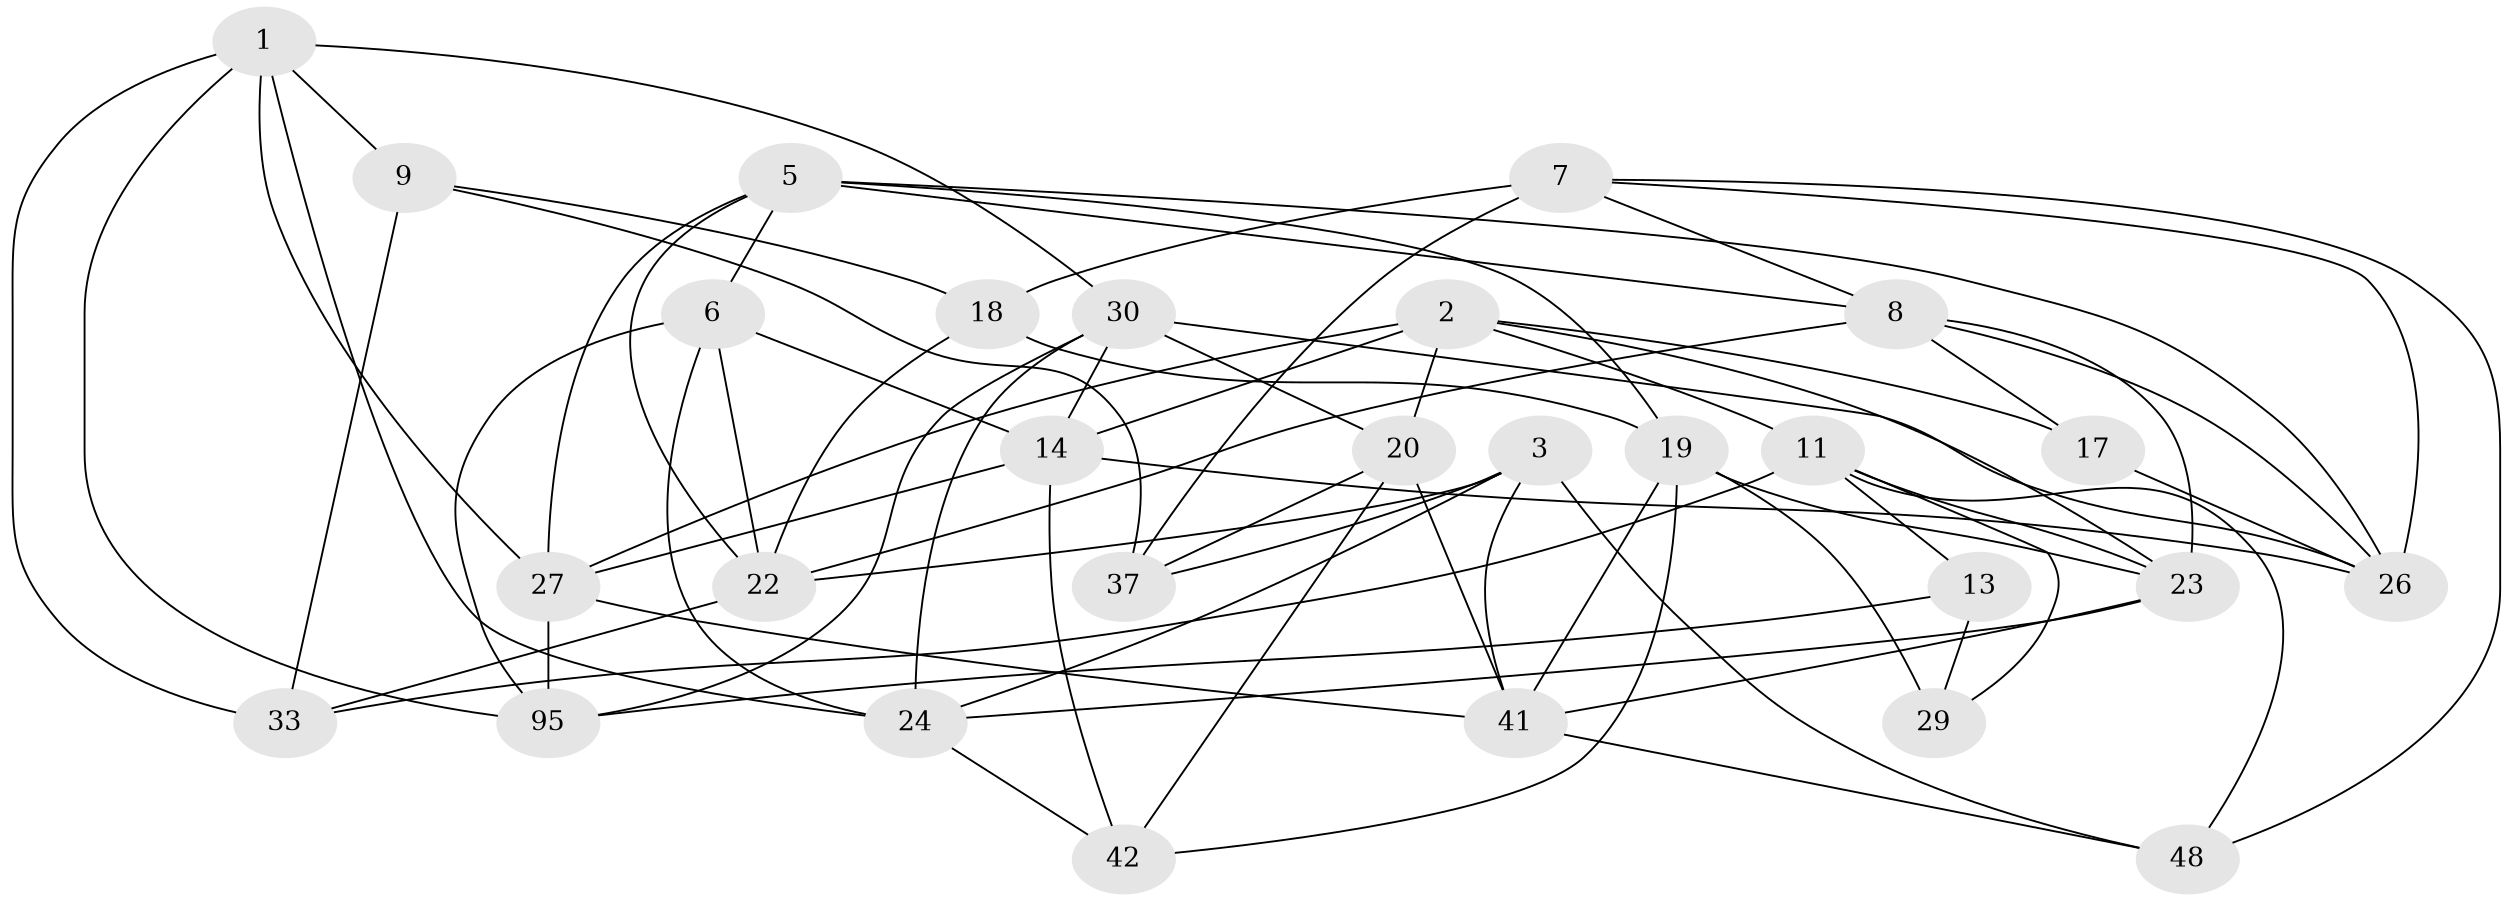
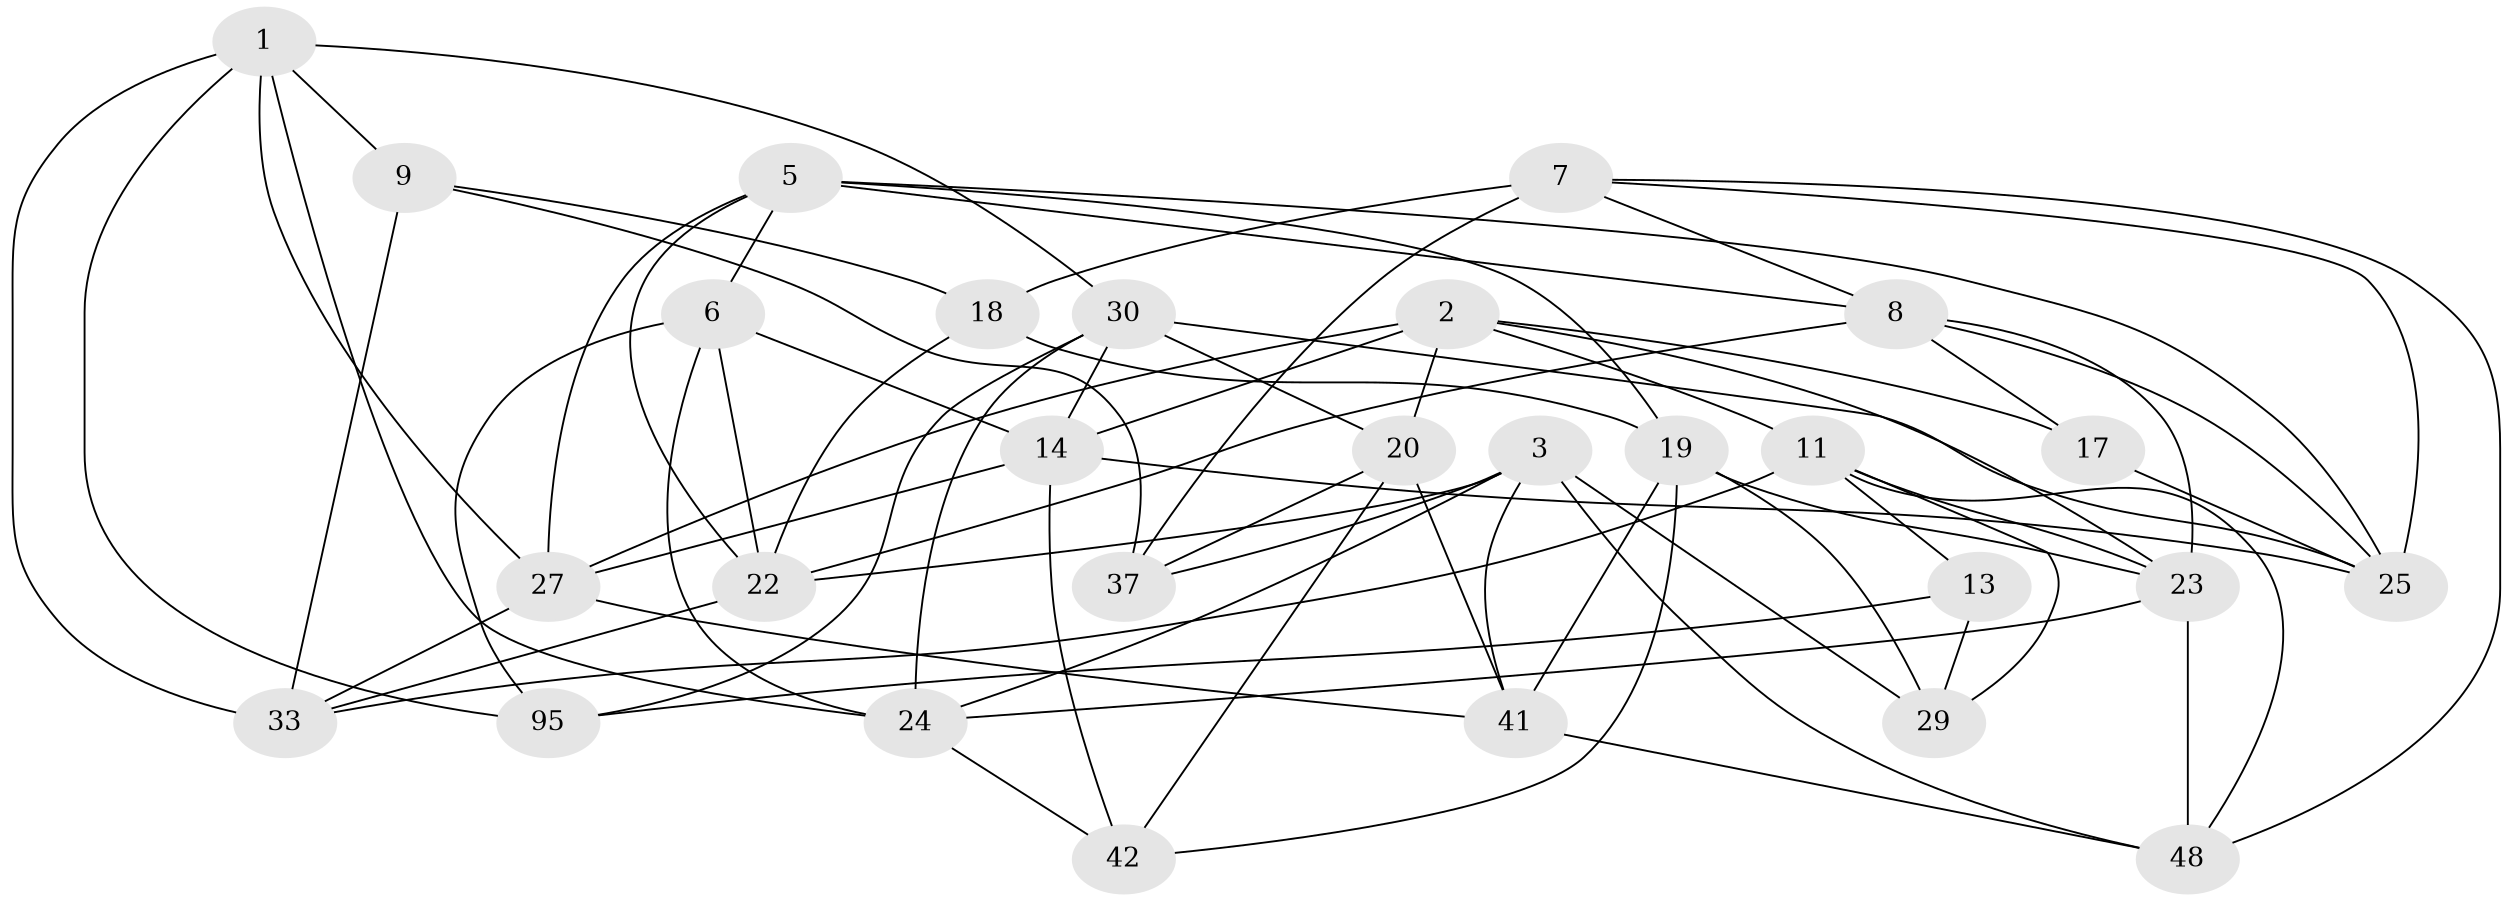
  graph {
    node [color=gray90 style=filled]
    1 [super="+4"]
    9 [super="+36"]
    n3 [label=30 super="+32"]
    n4 [label=95 super="+21"]
    24 [super="+28"]
    27 [super="+51"]
    33 [super="+47"]
    37 [super="+45"]
    18
    14 [super="+26"]
    20 [super="+35"]
-   25 [super="+46" label=26]
+   25 [super="+46"]
    42
    n14 [label=41 super="+50"]
    2 [super="+30"]
    11 [super="+34"]
    17
    23 [super="+40"]
    29
    48
    13 [super="+16"]
    3 [super="+44"]
    22 [super="+39"]
    5 [super="+43"]
    6 [super="+49"]
    8 [super="+38"]
    19 [super="+41"]
    7 [super="+12"]
    1 -- 9
    1 -- n3
    1 -- n4
    1 -- 24
    1 -- 27
    1 -- 33
    9 -- 33 [weight=2]
    9 -- 37
    9 -- 18
    n3 -- n4
    n3 -- 24
    n3 -- 14
    n3 -- 20
    n3 -- 25
    24 -- 42
-   27 -- n4
+   27 -- 33
    27 -- n14
    18 -- 22
    18 -- 19
    14 -- 27
    14 -- 25
    14 -- 42
    20 -- 37 [weight=2]
    20 -- 42
    20 -- n14
    n14 -- 48
    2 -- 27
    2 -- 14
    2 -- 20
    2 -- 11
    2 -- 17
    2 -- 23
    11 -- 33
    11 -- 23
    11 -- 29
    11 -- 48
    11 -- 13
    17 -- 25
    23 -- 24
-   23 -- n14
+   23 -- 48
    13 -- n4 [weight=2]
    13 -- 29
    3 -- 24
    3 -- 37
    3 -- n14
+   3 -- 29
    3 -- 48
    3 -- 22
    22 -- 33
    5 -- 27
    5 -- 25
    5 -- 22
    5 -- 6
    5 -- 8
    5 -- 19
    6 -- n4 [weight=2]
    6 -- 24
    6 -- 14
    6 -- 22
    8 -- 25
    8 -- 17
    8 -- 23
    8 -- 22
    19 -- 42
    19 -- n14
    19 -- 23
    19 -- 29
    7 -- 37 [weight=2]
    7 -- 18
    7 -- 25
    7 -- 48
    7 -- 8
  }
